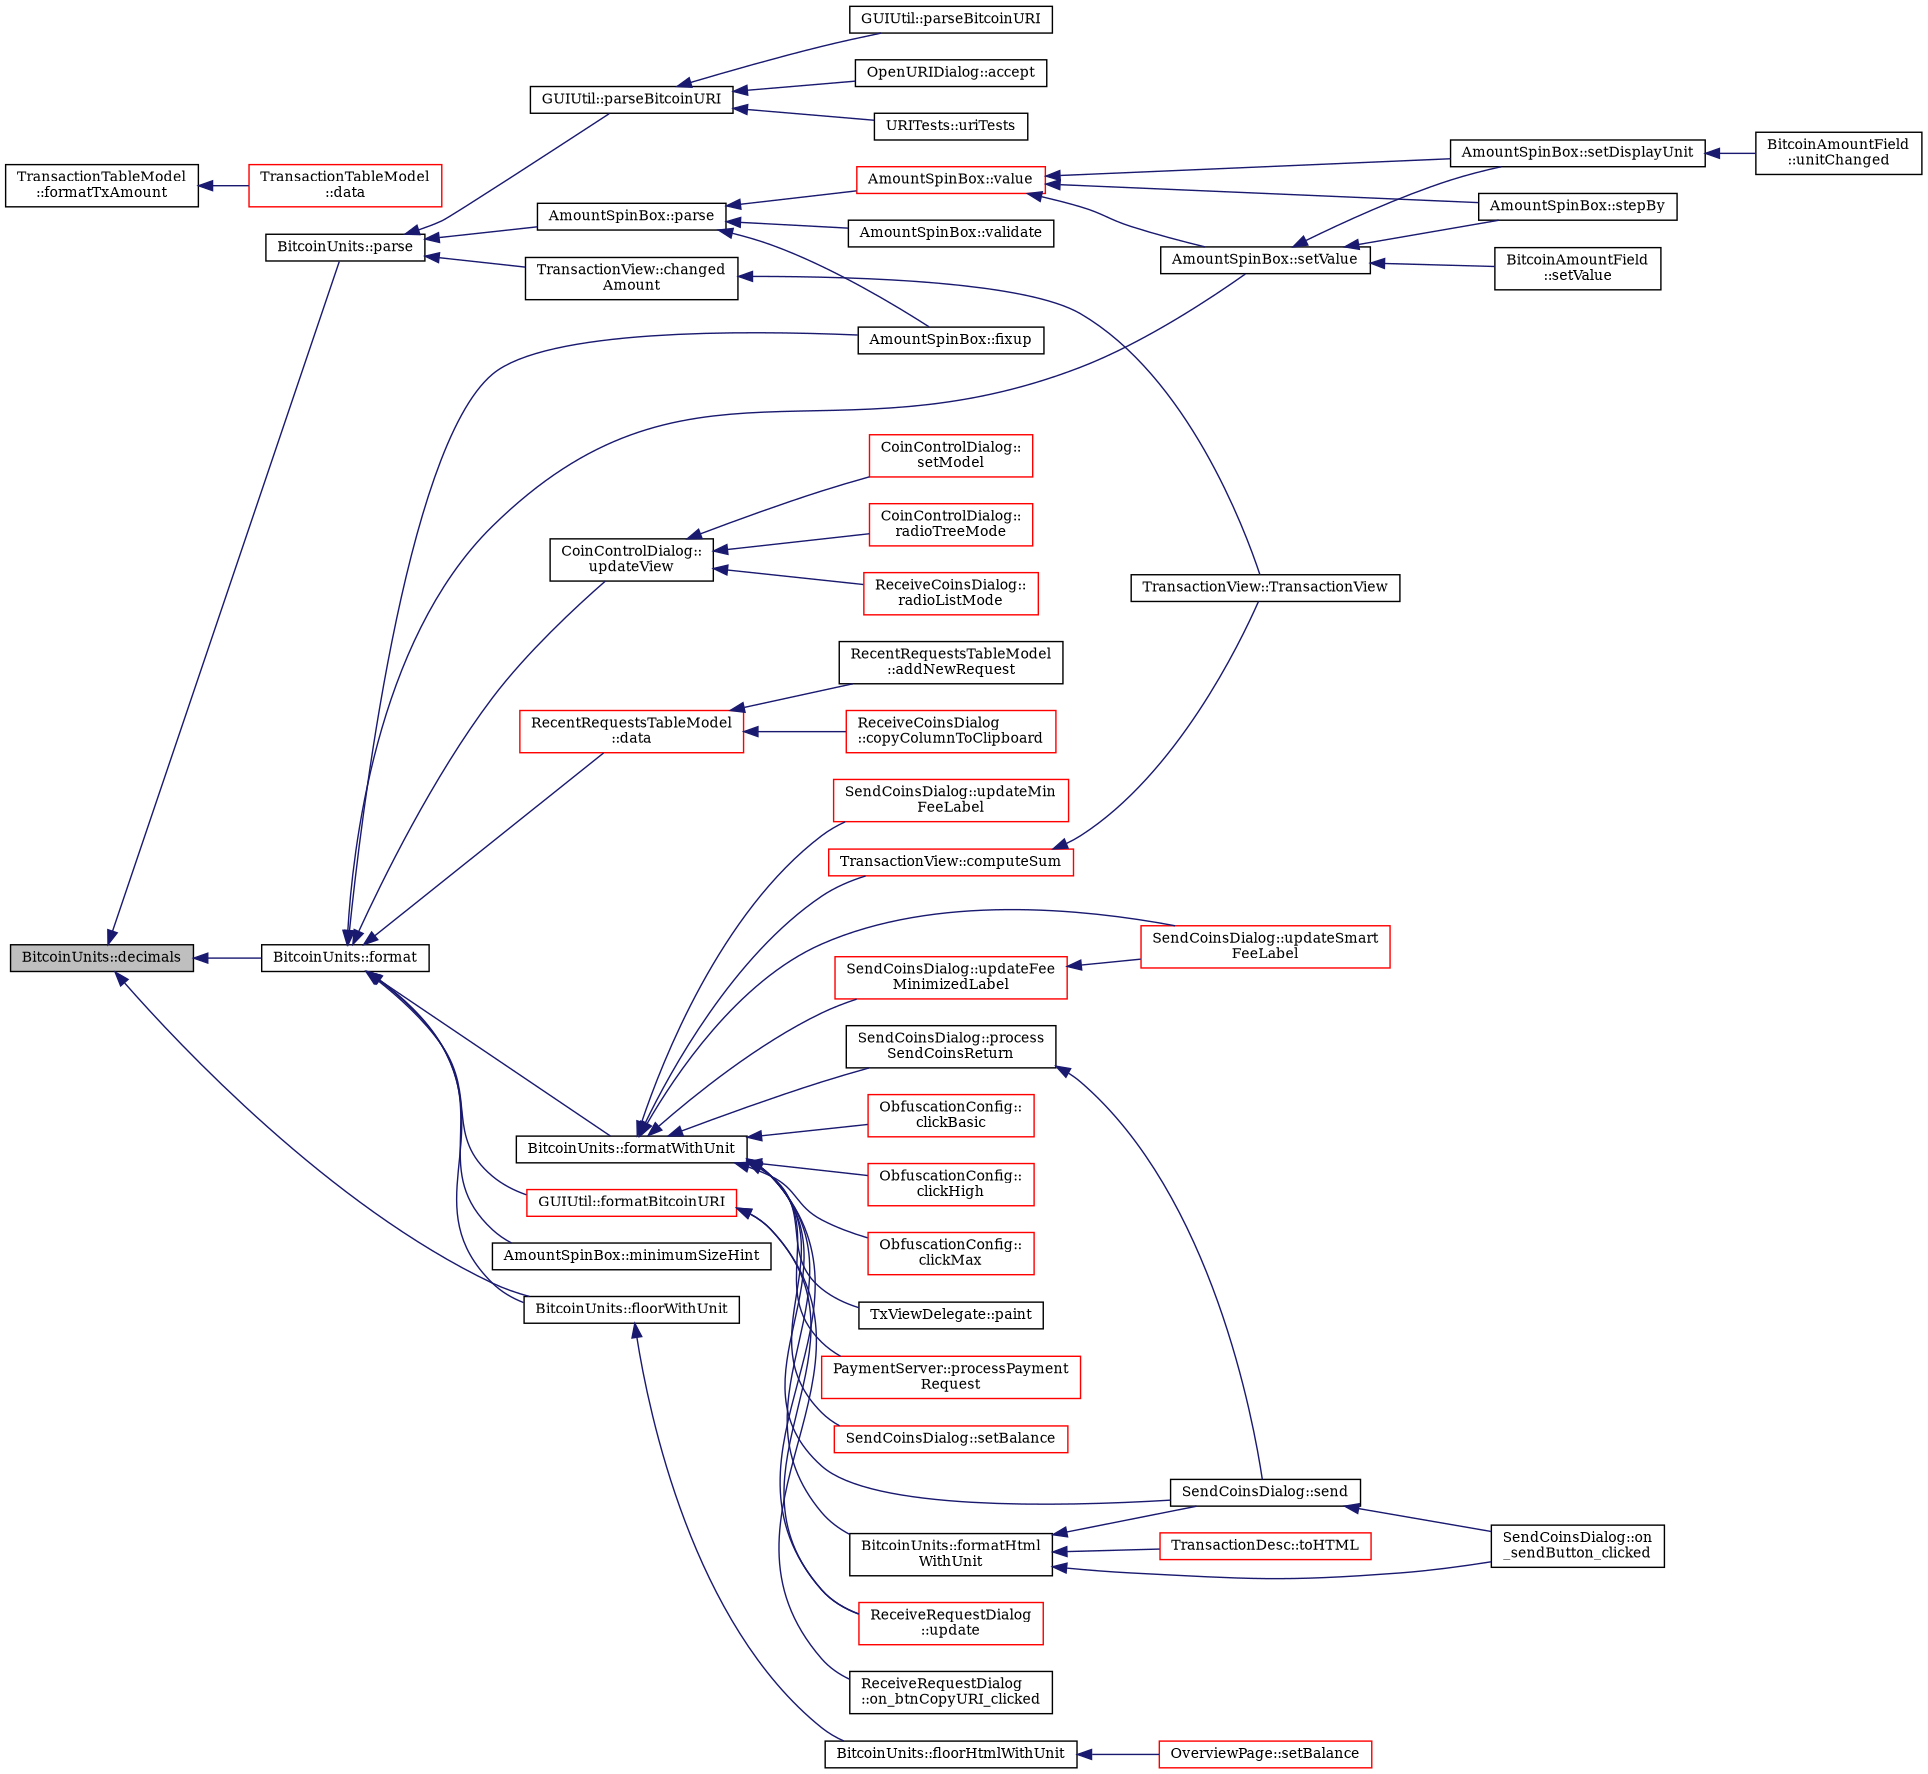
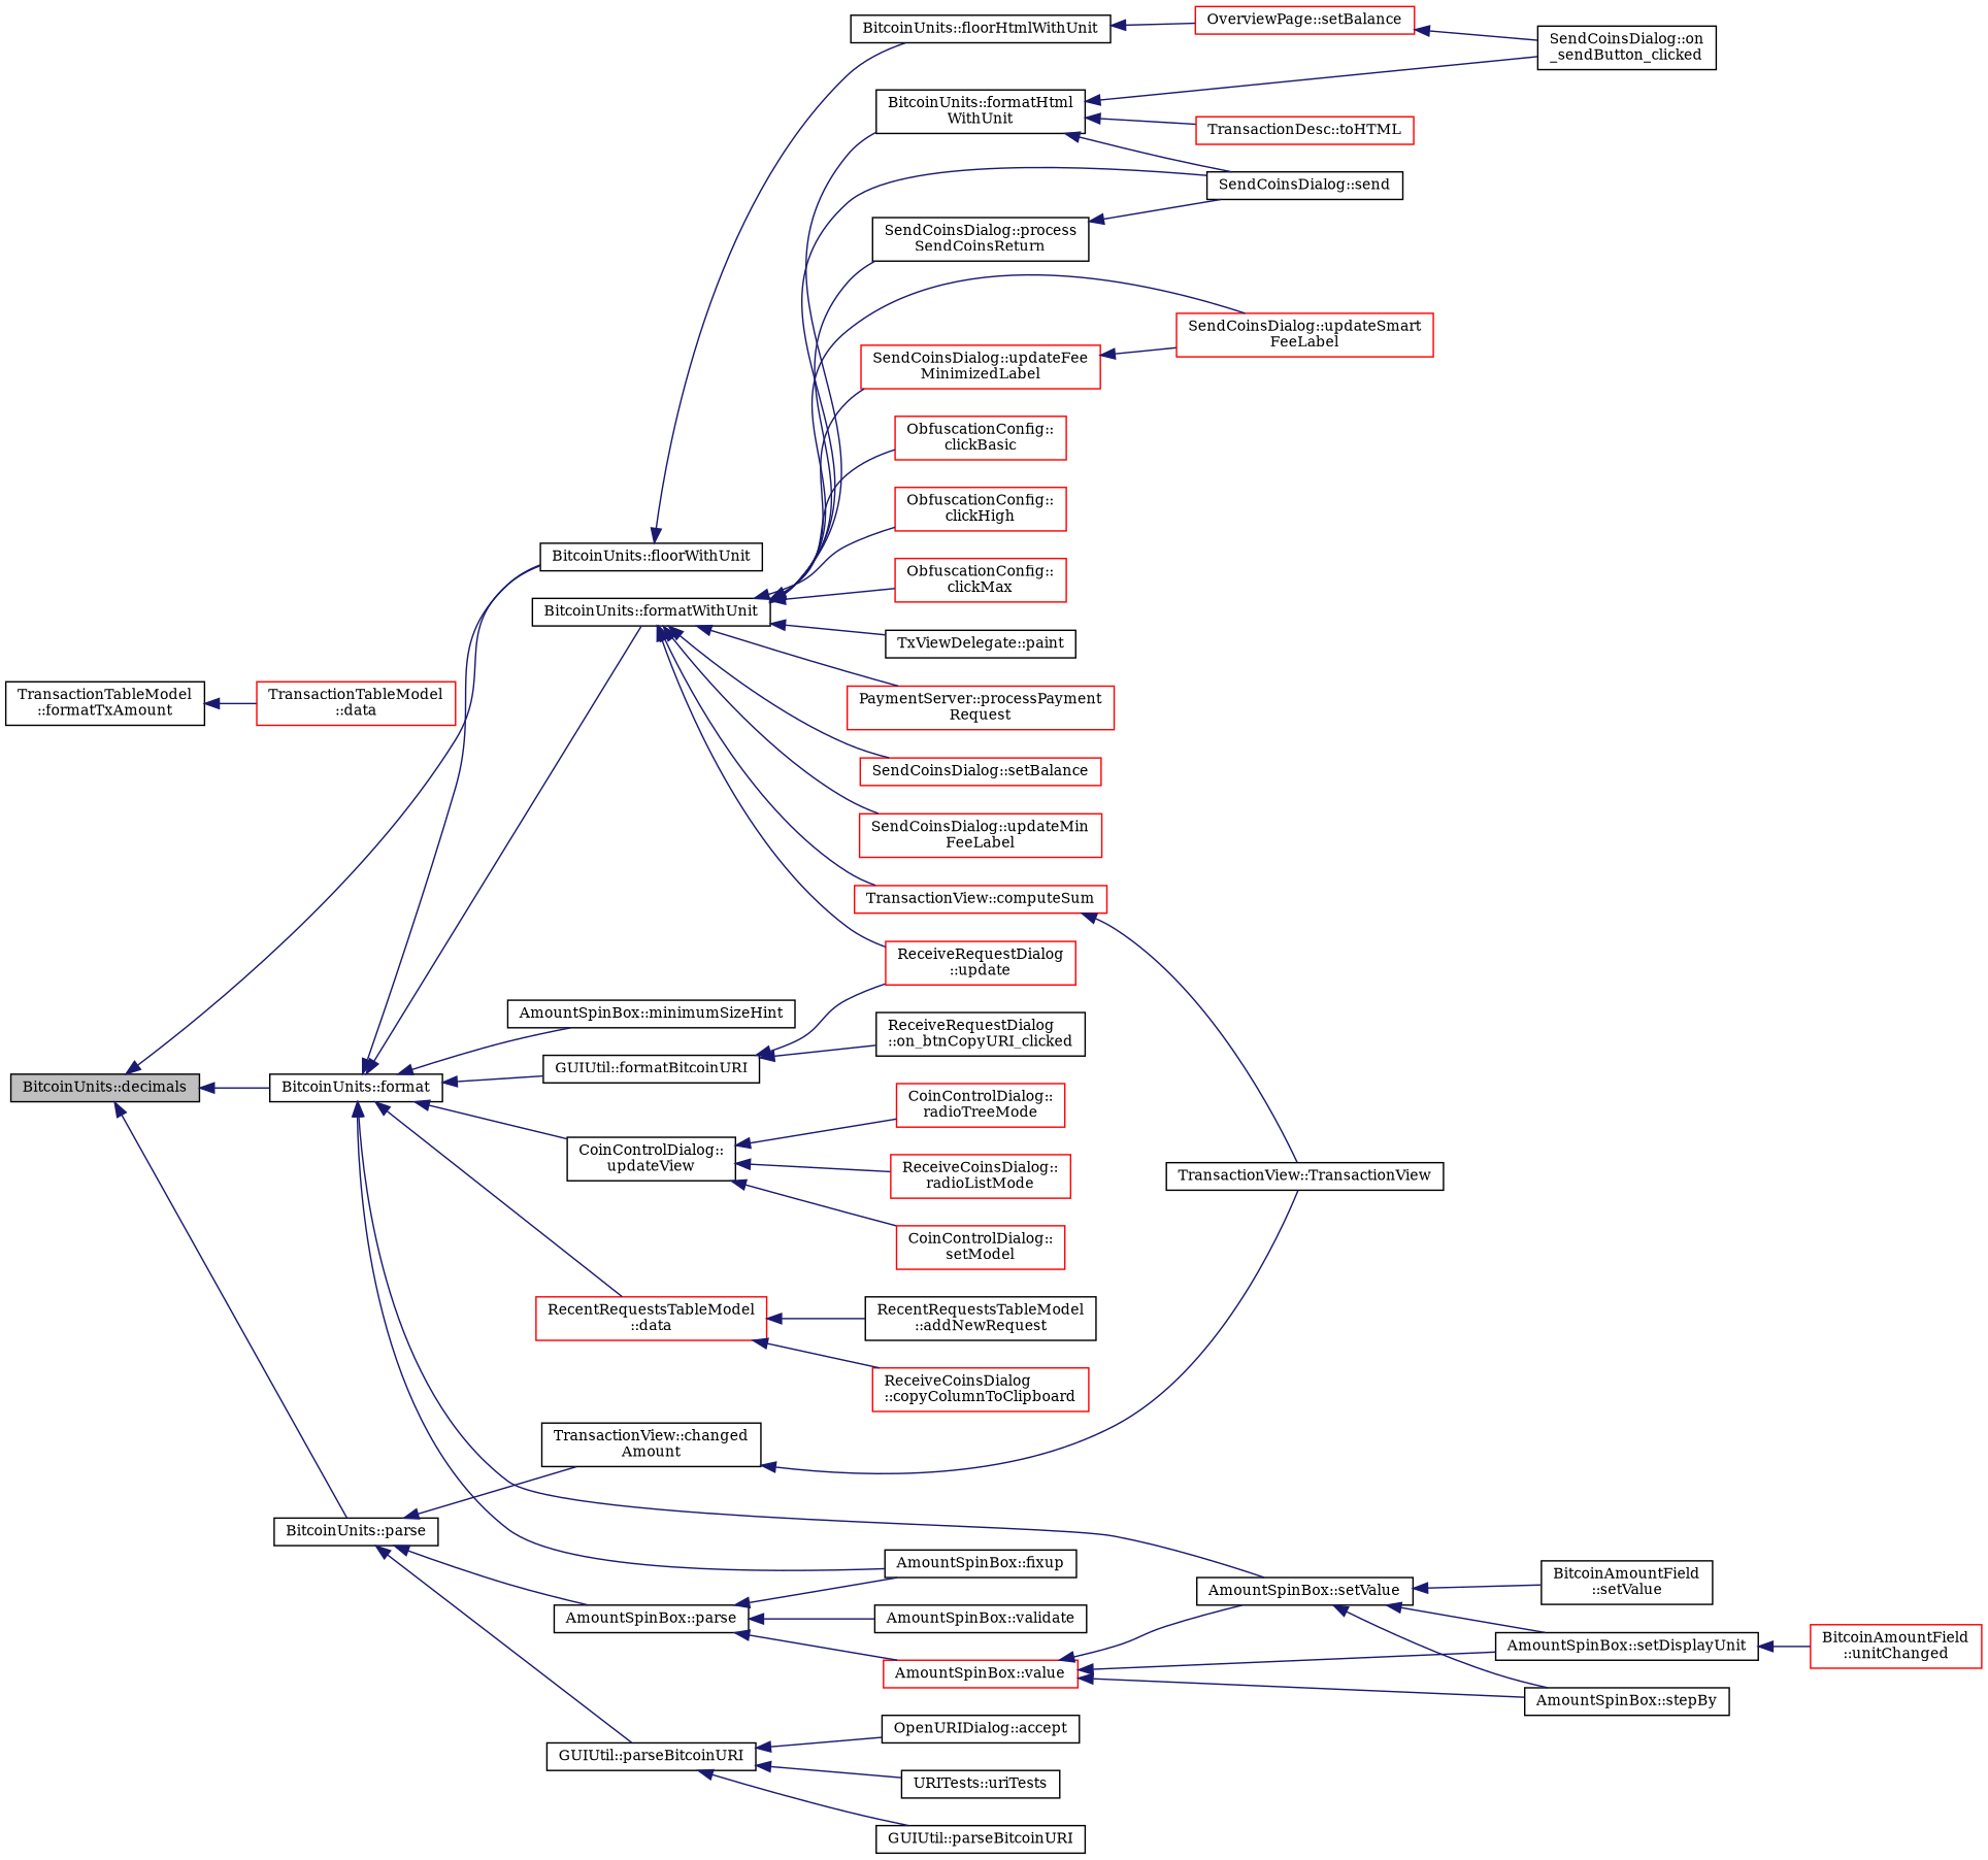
  digraph {
    fontname="DejaVu Serif"
    rankdir=LR
    node [color=black fillcolor=white fontname="DejaVu Serif" fontsize=10 shape=record style=filled]
    edge [color=midnightblue dir=back fontname="DejaVu Serif" fontsize=10 labelfontname=Helvetica labelfontsize=10 style=solid]
    n1 [fillcolor=grey75 fontcolor=black height=0.2 label="BitcoinUnits::decimals" width=0.4]
    n2 [height=0.2 label="BitcoinUnits::format" width=0.4]
    n3 [height=0.2 label="BitcoinUnits::floorWithUnit" width=0.4]
    n4 [height=0.2 label="BitcoinUnits::parse" width=0.4]
    n5 [height=0.2 label="AmountSpinBox::fixup" width=0.4]
    n6 [height=0.2 label="AmountSpinBox::setValue" width=0.4]
    n7 [height=0.2 label="AmountSpinBox::minimumSizeHint" width=0.4]
    n8 [height=0.2 label="BitcoinUnits::formatWithUnit" width=0.4]
    n9 [height=0.2 label="CoinControlDialog::\lupdateView" width=0.4]
-   n10 [color=red height=0.2 label="GUIUtil::formatBitcoinURI" width=0.4]
+   n10 [height=0.2 label="GUIUtil::formatBitcoinURI" width=0.4]
    n11 [color=red height=0.2 label="RecentRequestsTableModel\l::data" width=0.4]
    n12 [height=0.2 label="BitcoinUnits::floorHtmlWithUnit" width=0.4]
    n13 [height=0.2 label="AmountSpinBox::parse" width=0.4]
    n14 [height=0.2 label="GUIUtil::parseBitcoinURI" width=0.4]
    n15 [height=0.2 label="TransactionView::changed\lAmount" width=0.4]
    n16 [height=0.2 label="AmountSpinBox::stepBy" width=0.4]
    n17 [height=0.2 label="AmountSpinBox::setDisplayUnit" width=0.4]
    n18 [height=0.2 label="BitcoinAmountField\l::setValue" width=0.4]
    n19 [height=0.2 label="BitcoinUnits::formatHtml\lWithUnit" width=0.4]
    n20 [height=0.2 label="SendCoinsDialog::send" width=0.4]
    n21 [color=red height=0.2 label="ObfuscationConfig::\lclickBasic" width=0.4]
    n22 [color=red height=0.2 label="ObfuscationConfig::\lclickHigh" width=0.4]
    n23 [color=red height=0.2 label="ObfuscationConfig::\lclickMax" width=0.4]
    n24 [height=0.2 label="TxViewDelegate::paint" width=0.4]
    n25 [color=red height=0.2 label="PaymentServer::processPayment\lRequest" width=0.4]
    n26 [color=red height=0.2 label="ReceiveRequestDialog\l::update" width=0.4]
    n27 [color=red height=0.2 label="SendCoinsDialog::setBalance" width=0.4]
    n28 [height=0.2 label="SendCoinsDialog::process\lSendCoinsReturn" width=0.4]
    n29 [color=red height=0.2 label="SendCoinsDialog::updateFee\lMinimizedLabel" width=0.4]
    n30 [color=red height=0.2 label="SendCoinsDialog::updateSmart\lFeeLabel" width=0.4]
    n31 [color=red height=0.2 label="SendCoinsDialog::updateMin\lFeeLabel" width=0.4]
    n32 [color=red height=0.2 label="TransactionView::computeSum" width=0.4]
    n33 [color=red height=0.2 label="CoinControlDialog::\lsetModel" width=0.4]
    n34 [color=red height=0.2 label="CoinControlDialog::\lradioTreeMode" width=0.4]
    n35 [color=red height=0.2 label="ReceiveCoinsDialog::\lradioListMode" width=0.4]
    n36 [height=0.2 label="ReceiveRequestDialog\l::on_btnCopyURI_clicked" width=0.4]
    n37 [color=red height=0.2 label="ReceiveCoinsDialog\l::copyColumnToClipboard" width=0.4]
    n38 [height=0.2 label="RecentRequestsTableModel\l::addNewRequest" width=0.4]
    n39 [height=0.2 label="TransactionTableModel\l::formatTxAmount" width=0.4]
    n40 [color=red height=0.2 label="TransactionTableModel\l::data" width=0.4]
-   n41 [height=0.2 label="BitcoinAmountField\l::unitChanged" width=0.4]
+   n41 [color=red height=0.2 label="BitcoinAmountField\l::unitChanged" width=0.4]
    n42 [height=0.2 label="SendCoinsDialog::on\l_sendButton_clicked" width=0.4]
    n43 [color=red height=0.2 label="TransactionDesc::toHTML" width=0.4]
    n44 [height=0.2 label="TransactionView::TransactionView" width=0.4]
    n45 [color=red height=0.2 label="OverviewPage::setBalance" width=0.4]
    n46 [height=0.2 label="AmountSpinBox::validate" width=0.4]
    n47 [color=red height=0.2 label="AmountSpinBox::value" width=0.4]
    n48 [height=0.2 label="GUIUtil::parseBitcoinURI" width=0.4]
    n49 [height=0.2 label="OpenURIDialog::accept" width=0.4]
    n50 [height=0.2 label="URITests::uriTests" width=0.4]
    n1 -> n2
    n1 -> n3
    n1 -> n4
    n2 -> n3
    n2 -> n5
    n2 -> n6
    n2 -> n7
    n2 -> n8
    n2 -> n9
    n2 -> n10
    n2 -> n11
    n3 -> n12
    n4 -> n13
    n4 -> n14
    n4 -> n15
    n6 -> n16
    n6 -> n17
    n6 -> n18
    n8 -> n19
    n8 -> n20
    n8 -> n21
    n8 -> n22
    n8 -> n23
    n8 -> n24
    n8 -> n25
    n8 -> n26
    n8 -> n27
    n8 -> n28
    n8 -> n29
    n8 -> n30
    n8 -> n31
    n8 -> n32
    n9 -> n33
    n9 -> n34
    n9 -> n35
    n10 -> n26
    n10 -> n36
    n11 -> n37
    n11 -> n38
    n12 -> n45
    n13 -> n5
    n13 -> n46
    n13 -> n47
    n14 -> n48
    n14 -> n49
    n14 -> n50
    n15 -> n44
    n17 -> n41
    n19 -> n20
    n19 -> n42
    n19 -> n43
-   n20 -> n42
+   n45 -> n42
    n28 -> n20
    n29 -> n30
    n32 -> n44
    n39 -> n40
    n47 -> n6
    n47 -> n16
    n47 -> n17
  }
